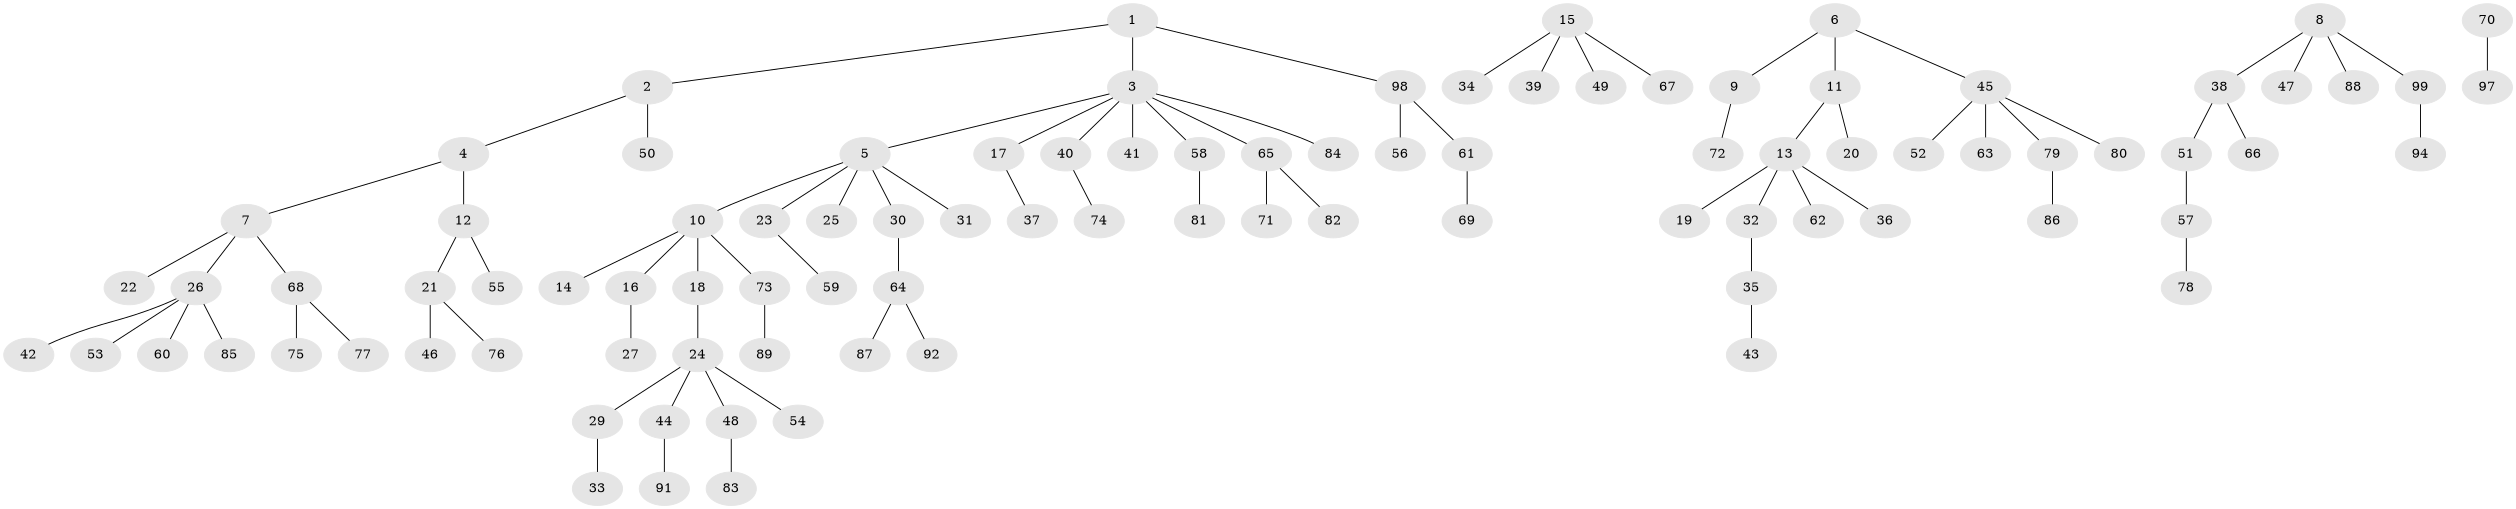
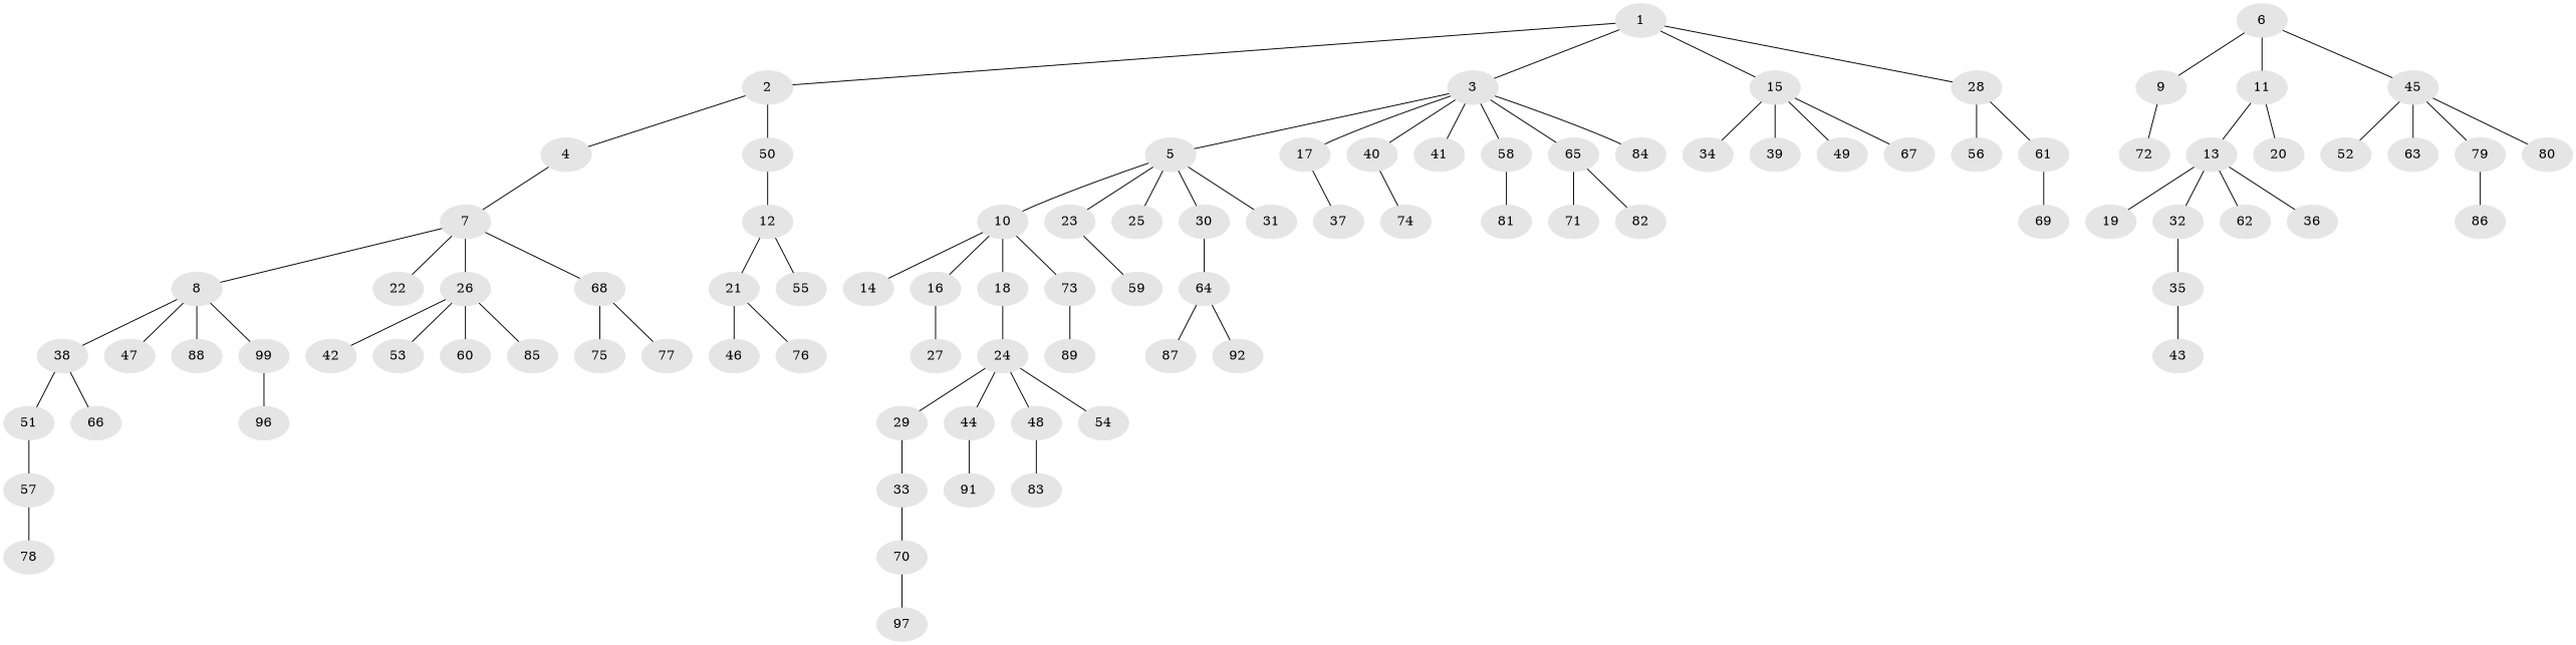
  graph {
    node [color=gray90 style=filled]
    1
    2
    3
    15
-   28 [label=98]
+   28
    4
    50
    5
    17
    40
    41
    58
    65
    84
    34
    39
    49
    67
    56
    61
    7
    12
    10
    23
    25
    30
    31
    37
    74
    81
    71
    82
    6
    9
    11
    45
    8
    22
    26
    68
    21
    55
    14
    16
    18
    73
    59
    64
    72
    13
    20
    52
    63
    79
    80
    38
    47
    88
    n59 [label=99]
    42
    53
    60
    85
    75
    77
    51
    66
-   94
+   94 [label=96]
    27
    24
    89
    19
    32
    62
    36
    46
    76
    35
    29
    44
    48
    54
    33
    91
    83
    69
    70
    87
    92
    43
    n91 [label=97]
    57
    86
    78
    1 -- 2
    1 -- 3
+   1 -- 15
    1 -- 28
    2 -- 4
    2 -- 50
    3 -- 5
    3 -- 17
    3 -- 40
    3 -- 41
    3 -- 58
    3 -- 65
    3 -- 84
    15 -- 34
    15 -- 39
    15 -- 49
    15 -- 67
    28 -- 56
    28 -- 61
    4 -- 7
-   4 -- 12
+   50 -- 12
    5 -- 10
    5 -- 23
    5 -- 25
    5 -- 30
    5 -- 31
    17 -- 37
    40 -- 74
    58 -- 81
    65 -- 71
    65 -- 82
    61 -- 69
+   7 -- 8
    7 -- 22
    7 -- 26
    7 -- 68
    12 -- 21
    12 -- 55
    10 -- 14
    10 -- 16
    10 -- 18
    10 -- 73
    23 -- 59
    30 -- 64
    6 -- 9
    6 -- 11
    6 -- 45
    9 -- 72
    11 -- 13
    11 -- 20
    45 -- 52
    45 -- 63
    45 -- 79
    45 -- 80
    8 -- 38
    8 -- 47
    8 -- 88
    8 -- n59
    26 -- 42
    26 -- 53
    26 -- 60
    26 -- 85
    68 -- 75
    68 -- 77
    21 -- 46
    21 -- 76
    16 -- 27
    18 -- 24
    73 -- 89
    64 -- 87
    64 -- 92
    13 -- 19
    13 -- 32
    13 -- 62
    13 -- 36
    79 -- 86
    38 -- 51
    38 -- 66
    n59 -- 94
    51 -- 57
    24 -- 29
    24 -- 44
    24 -- 48
    24 -- 54
    32 -- 35
    35 -- 43
    29 -- 33
    44 -- 91
    48 -- 83
+   33 -- 70
    70 -- n91
    57 -- 78
  }
